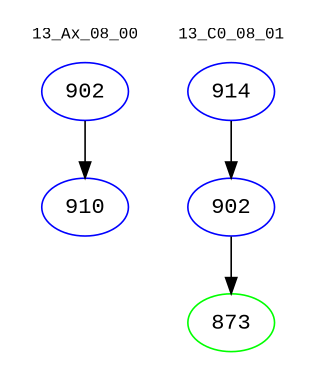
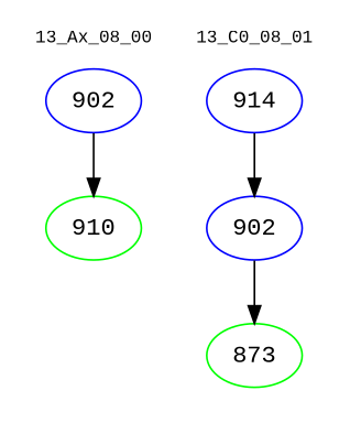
  digraph {
    fontname="Liberation Mono"
    node [color=blue fontname="Liberation Mono"]
    edge [color=black fontname="Liberation Mono"]
    n1 [label=902]
-   n2 [label=910]
+   n2 [color=green label=910]
    n3 [label=914]
    n4 [label=902]
    n5 [color=green label=873]
    subgraph cluster_1 {
      color=white
      fontsize=10
      label="13_Ax_08_00"
      n1
      n2
    }
    subgraph cluster_2 {
      color=white
      fontsize=10
      label="13_C0_08_01"
      n3
      n4
      n5
    }
    n1 -> n2
    n3 -> n4
    n4 -> n5
  }
